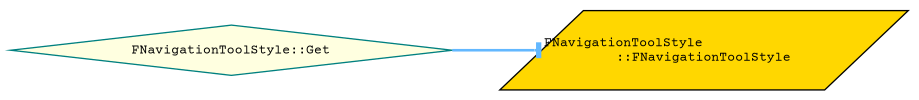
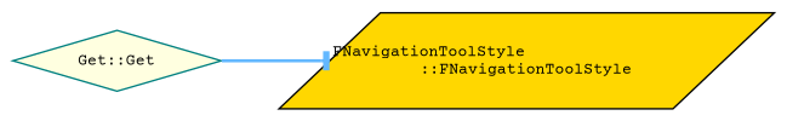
  digraph {
    rankdir=LR
    fontname="Courier Prime"
    node [fontname="Courier Prime" fontsize=10 style=filled]
-   n1 [color=teal fillcolor=lightyellow fontcolor=black height=0.2 label="FNavigationToolStyle::Get" shape=diamond width=0.4]
+   n1 [color=teal fillcolor=lightyellow fontcolor=black height=0.2 label="Get::Get" shape=diamond width=0.4]
    n2 [color=black fillcolor=gold height=0.2 label="FNavigationToolStyle\l::FNavigationToolStyle" shape=parallelogram width=0.4]
    n1 -> n2 [color=steelblue1 fontname="Courier Prime" fontsize=10 labelfontname=Helvetica labelfontsize=10 style=bold arrowhead=tee]
  }
